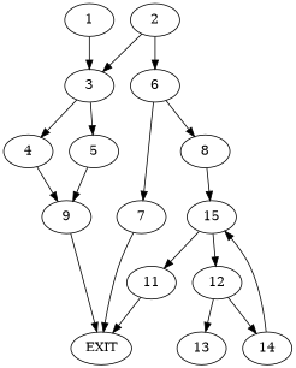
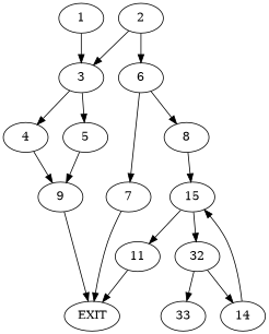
  digraph {
    1
    3
    n3 [label=EXIT]
    2
    6
    4
    5
    7
    8
    9
    n11 [label=15]
    11
-   12
-   13
+   12 [label=32]
+   13 [label=33]
    14
    1 -> 3
    3 -> 4
    3 -> 5
    2 -> 3
    2 -> 6
    6 -> 7
    6 -> 8
    4 -> 9
    5 -> 9
    7 -> n3
    8 -> n11
    9 -> n3
    n11 -> 11
    n11 -> 12
    11 -> n3
    12 -> 13
    12 -> 14
    14 -> n11
  }
